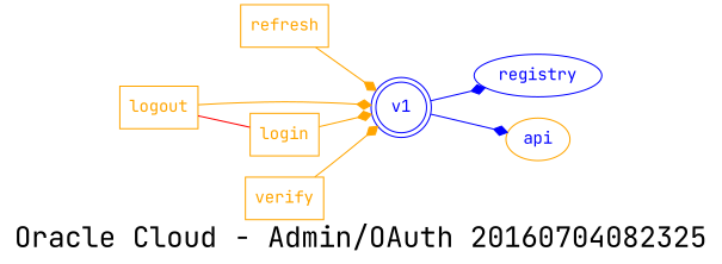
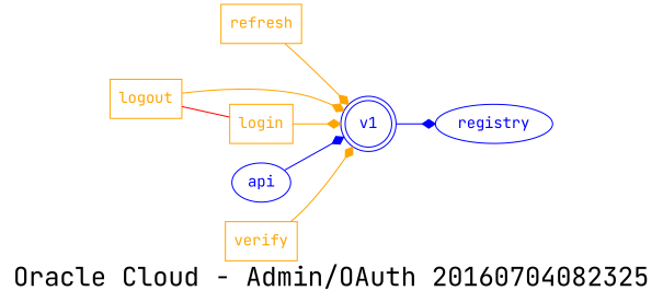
  digraph {
    fontname="JetBrains Mono"
    fontsize=24
    label="Oracle Cloud - Admin/OAuth 20160704082325"
    rankdir=LR
    splines=true
    node [color=orange fontcolor=orange fontname="JetBrains Mono" shape=box]
    edge [arrowhead=diamond arrowtail=none color=orange fontcolor=orange fontname="JetBrains Mono"]
    v1 [color=blue fontcolor=blue shape=doublecircle]
    registry [color=blue fontcolor=blue shape=ellipse]
    refresh
    logout
    login
-   api [fontcolor=blue shape=ellipse]
+   api [color=blue fontcolor=blue shape=ellipse]
    verify
    v1 -> registry [color=blue fontcolor=blue]
    refresh -> v1
    logout -> v1
    logout -> login [arrowhead=none color=red fontcolor=red]
    login -> v1
-   v1 -> api [color=blue fontcolor=blue]
+   api -> v1 [color=blue fontcolor=blue]
    verify -> v1
  }
